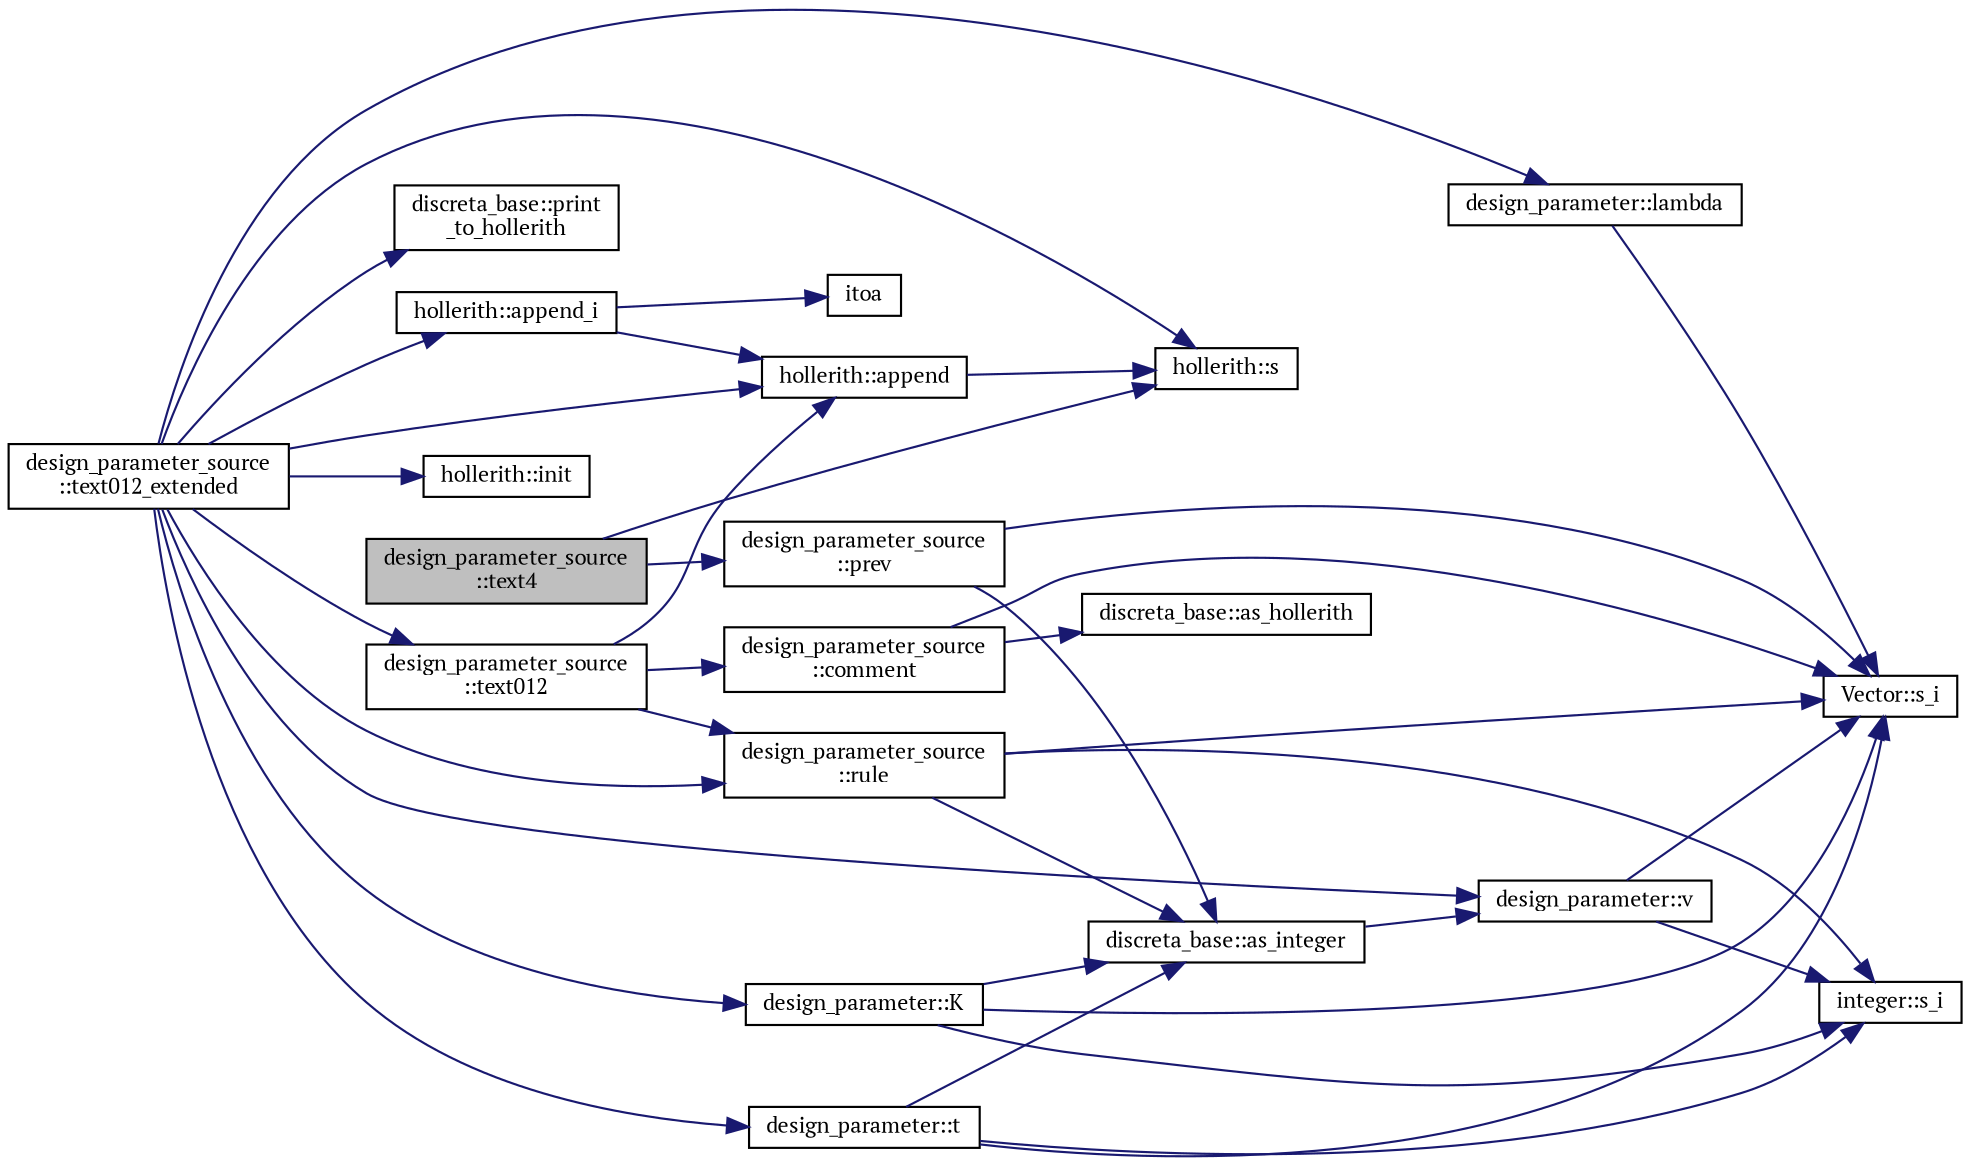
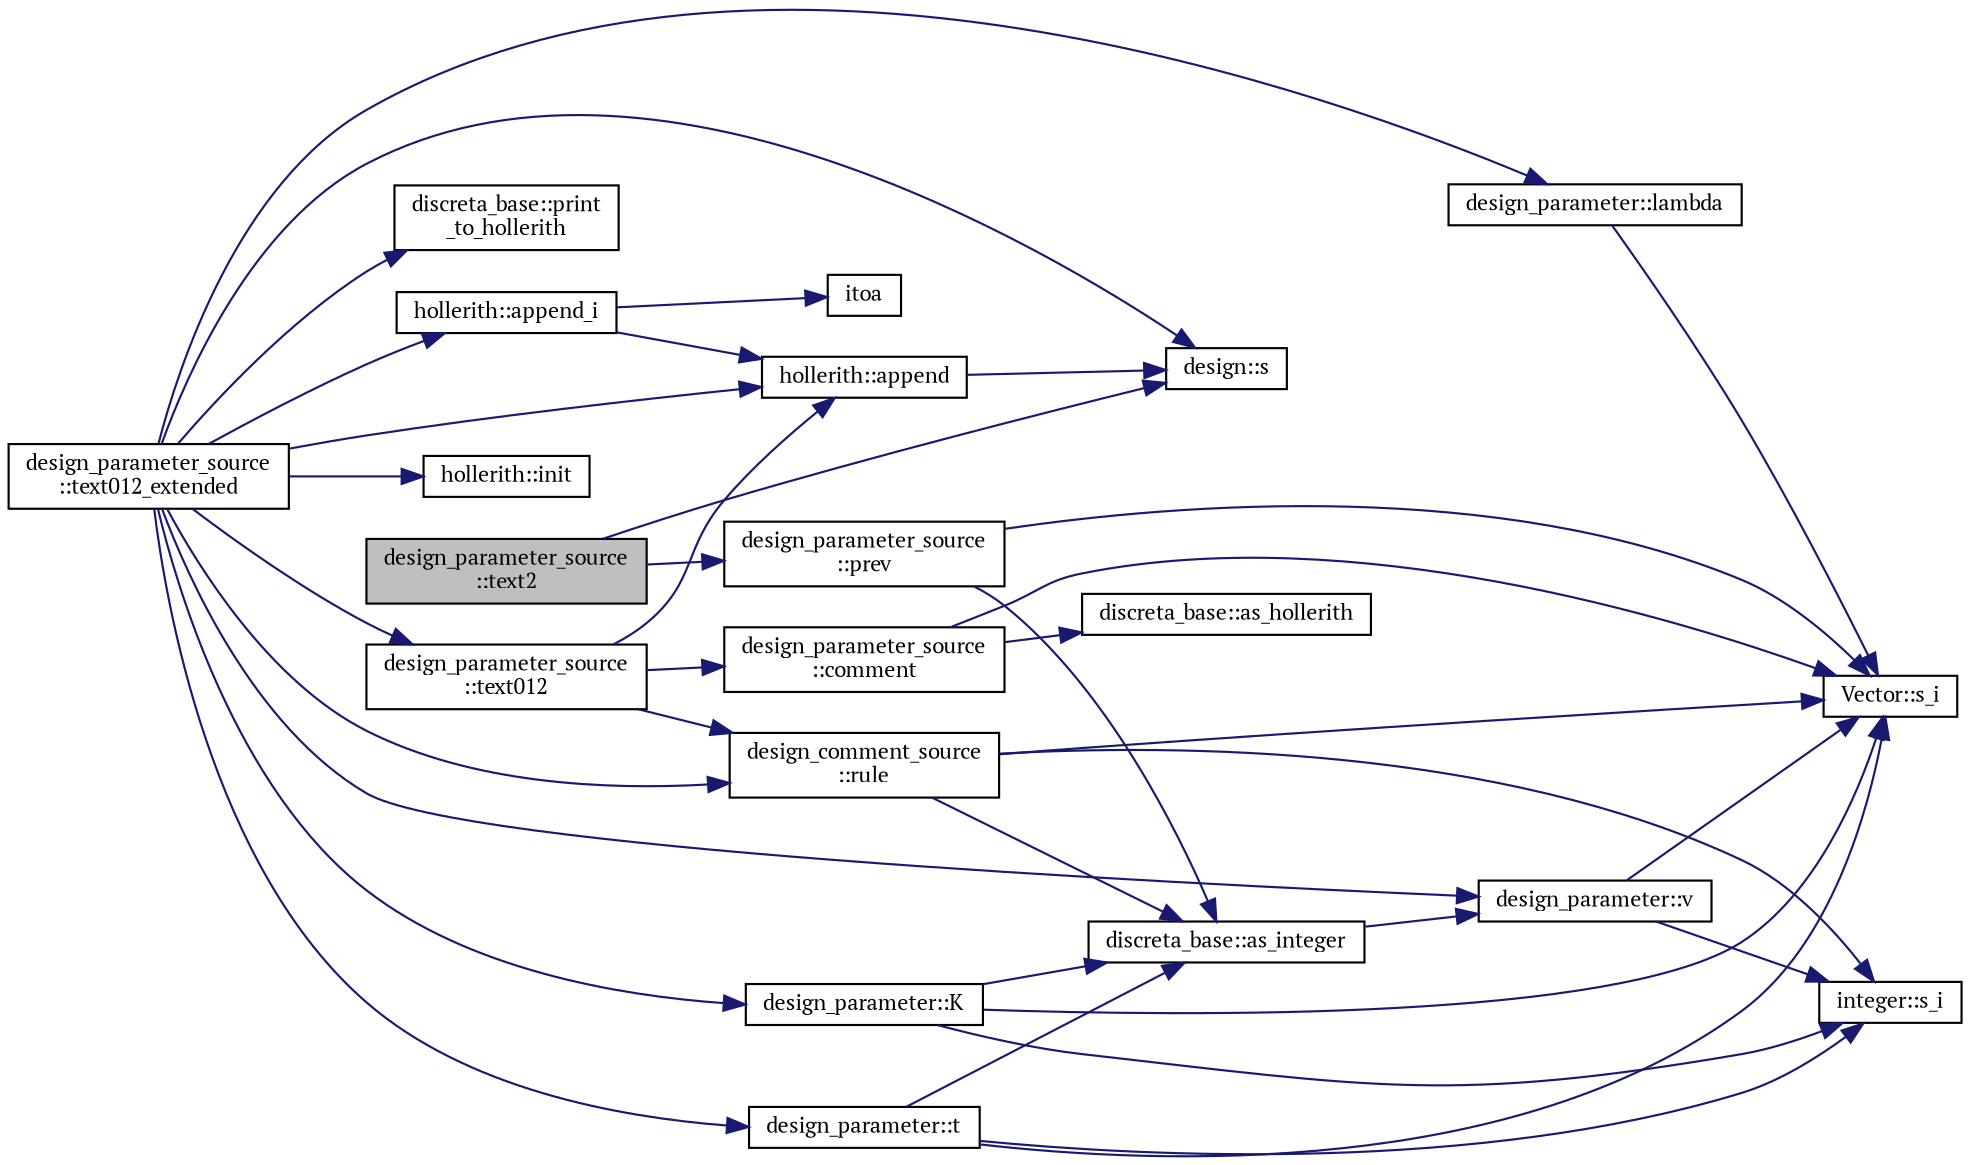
  digraph {
    fontname="PT Serif"
    rankdir=LR
    node [color=black fillcolor=white fontname="PT Serif" fontsize=10 shape=record style=filled]
    edge [color=midnightblue fontname="PT Serif" fontsize=10 labelfontname=Helvetica labelfontsize=10 style=solid]
-   n1 [fillcolor=grey75 fontcolor=black height=0.2 label="design_parameter_source\l::text4" width=0.4]
-   n2 [height=0.2 label="hollerith::s" width=0.4]
+   n1 [fillcolor=grey75 fontcolor=black height=0.2 label="design_parameter_source\l::text2" width=0.4]
+   n2 [height=0.2 label="design::s" width=0.4]
    n3 [height=0.2 label="design_parameter_source\l::prev" width=0.4]
    n4 [height=0.2 label="design_parameter_source\l::text012_extended" width=0.4]
    n5 [height=0.2 label="design_parameter_source\l::text012" width=0.4]
    n6 [height=0.2 label="hollerith::init" width=0.4]
    n7 [height=0.2 label="hollerith::append" width=0.4]
-   n8 [height=0.2 label="design_parameter_source\l::rule" width=0.4]
+   n8 [height=0.2 label="design_comment_source\l::rule" width=0.4]
    n9 [height=0.2 label="hollerith::append_i" width=0.4]
    n10 [height=0.2 label="design_parameter::t" width=0.4]
    n11 [height=0.2 label="design_parameter::v" width=0.4]
    n12 [height=0.2 label="design_parameter::K" width=0.4]
    n13 [height=0.2 label="design_parameter::lambda" width=0.4]
    n14 [height=0.2 label="discreta_base::print\l_to_hollerith" width=0.4]
    n15 [height=0.2 label="Vector::s_i" width=0.4]
    n16 [height=0.2 label="discreta_base::as_integer" width=0.4]
    n17 [height=0.2 label="design_parameter_source\l::comment" width=0.4]
    n18 [height=0.2 label="integer::s_i" width=0.4]
    n19 [height=0.2 label=itoa width=0.4]
    n20 [height=0.2 label="discreta_base::as_hollerith" width=0.4]
    n1 -> n2
    n1 -> n3
    n3 -> n15
    n3 -> n16
    n4 -> n2
    n4 -> n5
    n4 -> n6
    n4 -> n7
    n4 -> n8
    n4 -> n9
    n4 -> n10
    n4 -> n11
    n4 -> n12
    n4 -> n13
    n4 -> n14
    n5 -> n7
    n5 -> n8
    n5 -> n17
    n7 -> n2
    n8 -> n15
    n8 -> n16
    n8 -> n18
    n9 -> n7
    n9 -> n19
    n10 -> n15
    n10 -> n16
    n10 -> n18
    n11 -> n15
    n11 -> n18
    n12 -> n15
    n12 -> n16
    n12 -> n18
    n13 -> n15
    n16 -> n11
    n17 -> n15
    n17 -> n20
  }
